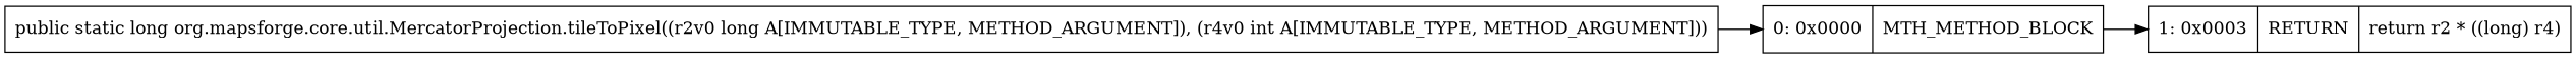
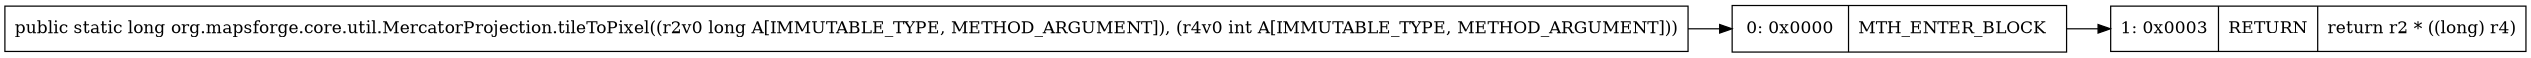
  digraph {
    rankdir=LR
    node [shape=record]
-   n1 [label="{0\:\ 0x0000|MTH_METHOD_BLOCK\l}"]
+   n1 [label="{0\:\ 0x0000|MTH_ENTER_BLOCK\l}"]
    n2 [label="{1\:\ 0x0003|RETURN\l|return r2 * ((long) r4)\l}"]
    n3 [label="{public static long org.mapsforge.core.util.MercatorProjection.tileToPixel((r2v0 long A[IMMUTABLE_TYPE, METHOD_ARGUMENT]), (r4v0 int A[IMMUTABLE_TYPE, METHOD_ARGUMENT])) }"]
    n1 -> n2
    n3 -> n1
  }
